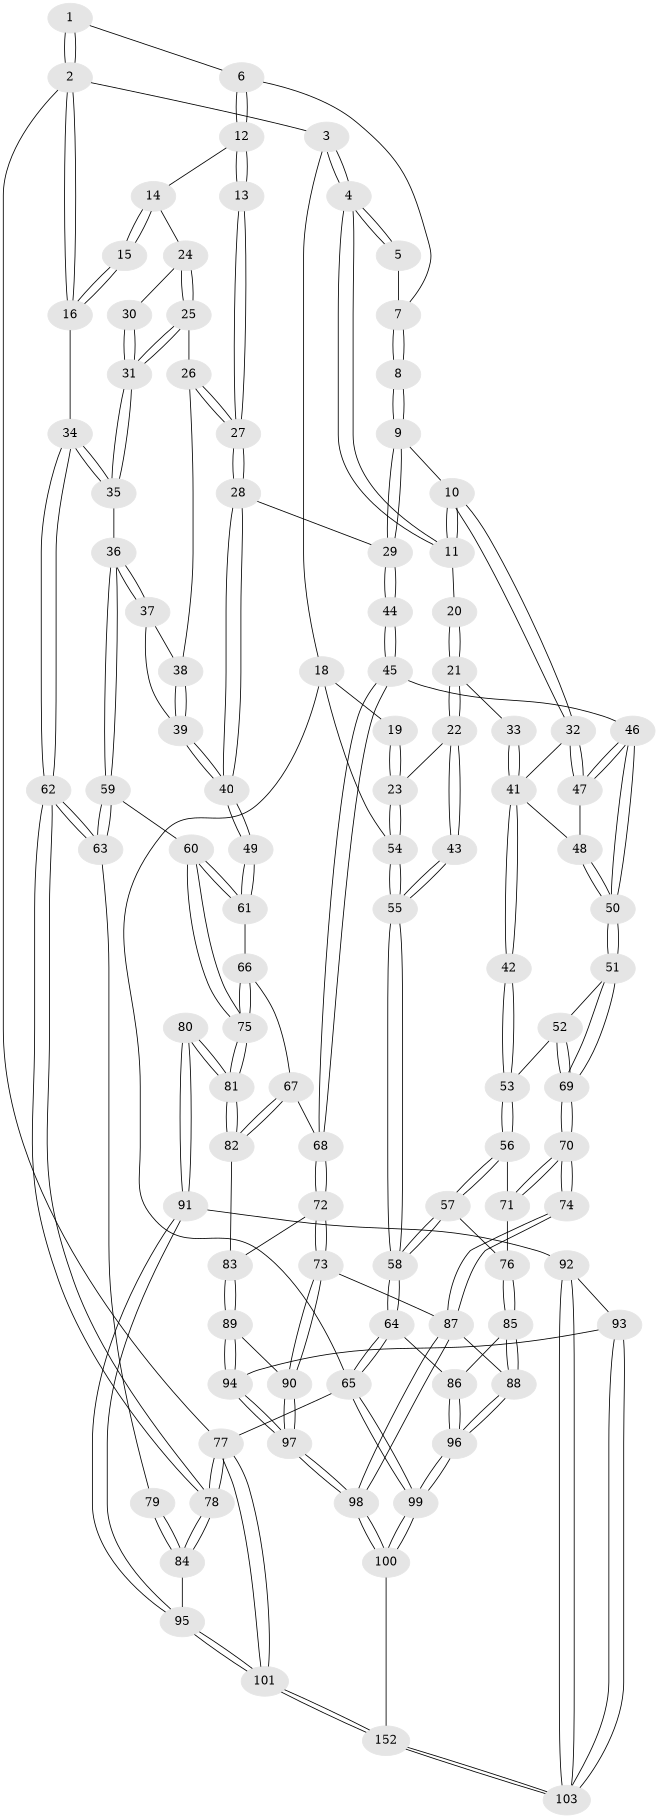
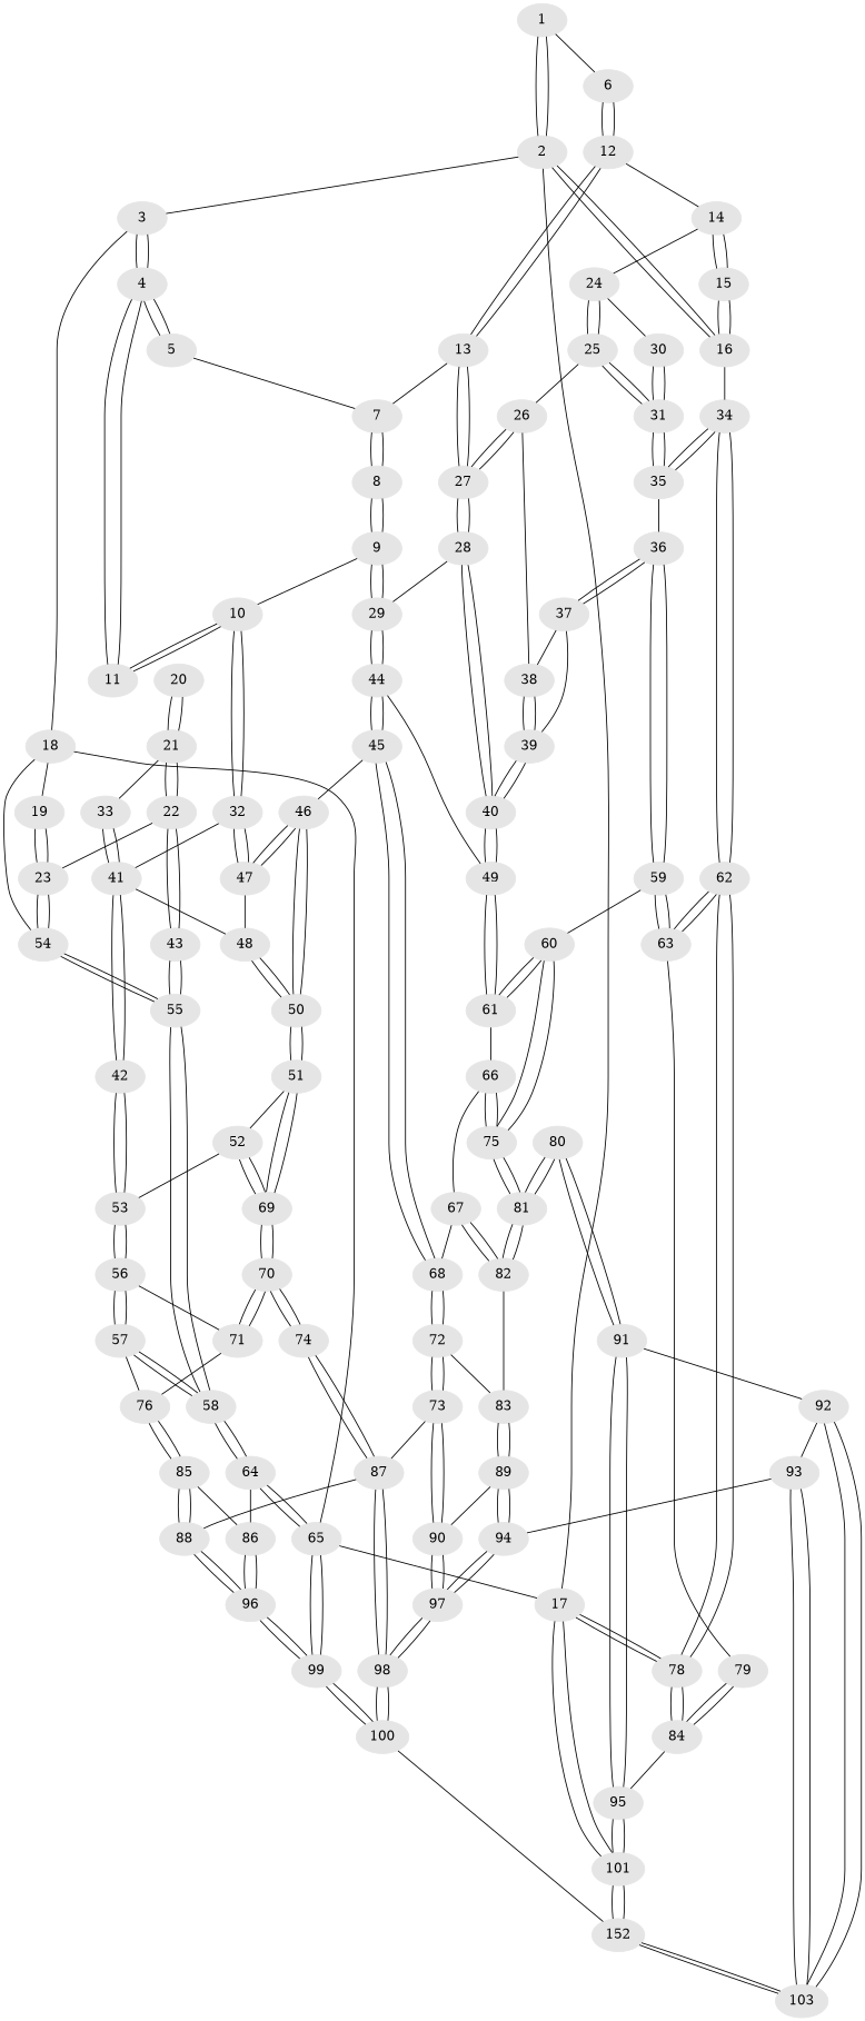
  graph {
    node [color=gray90 style=filled]
    1
    2
    6
    3
    16
-   77
+   77 [label=17]
    7
    12
    4
    18
    34
    78
    101
    5
    11
    19
    54
    65
    20
    8
    13
    14
    9
    10
    29
    27
    32
    44
    47
    41
    21
    15
    24
    28
    30
    25
    31
    35
    62
    23
    55
    99
    22
    33
    43
    26
    38
    39
    40
    49
    45
    36
    48
    42
    63
    37
    59
    60
    61
    53
    50
    56
    58
    46
    68
    72
    51
    66
    52
    69
    70
    57
    71
    64
    76
    85
    86
    75
    79
    81
    67
    84
    96
    100
    82
    83
    73
    74
    87
    90
    89
    97
    88
    98
    n95 [label=152]
    95
    80
    91
    92
    94
    93
    103
    1 -- 2
    1 -- 2
    1 -- 6
    2 -- 3
    2 -- 16
    2 -- 16
    2 -- 77
-   6 -- 7
+   13 -- 7
    6 -- 12
    6 -- 12
    3 -- 4
    3 -- 4
    3 -- 18
    16 -- 34
    77 -- 78
    77 -- 78
    77 -- 101
    77 -- 101
    7 -- 8
    7 -- 8
    12 -- 13
    12 -- 13
    12 -- 14
    4 -- 5
    4 -- 5
    4 -- 11
    4 -- 11
    18 -- 19
    18 -- 54
    18 -- 65
    34 -- 35
    34 -- 35
    34 -- 62
    34 -- 62
    78 -- 84
    78 -- 84
    101 -- n95
    101 -- n95
    5 -- 7
-   11 -- 20
    19 -- 23
    19 -- 23
    54 -- 55
    54 -- 55
    65 -- 77
    65 -- 99
    65 -- 99
    20 -- 21
    20 -- 21
    8 -- 9
    8 -- 9
    13 -- 27
    13 -- 27
    14 -- 15
    14 -- 15
    14 -- 24
    9 -- 10
    9 -- 29
    9 -- 29
    10 -- 11
    10 -- 11
    10 -- 32
    10 -- 32
    29 -- 44
    29 -- 44
    27 -- 28
    27 -- 28
    32 -- 47
    32 -- 47
    32 -- 41
+   44 -- 49
    44 -- 45
    44 -- 45
    47 -- 48
    41 -- 48
    41 -- 42
    41 -- 42
    21 -- 22
    21 -- 22
    21 -- 33
    15 -- 16
    15 -- 16
    24 -- 30
    24 -- 25
    24 -- 25
    28 -- 29
    28 -- 40
    28 -- 40
    30 -- 31
    30 -- 31
    25 -- 31
    25 -- 31
    25 -- 26
    31 -- 35
    31 -- 35
    35 -- 36
    62 -- 78
    62 -- 78
    62 -- 63
    62 -- 63
    23 -- 54
    23 -- 54
    55 -- 58
    55 -- 58
    99 -- 100
    99 -- 100
    22 -- 23
    22 -- 43
    22 -- 43
    33 -- 41
    33 -- 41
    43 -- 55
    43 -- 55
    26 -- 27
    26 -- 27
    26 -- 38
    38 -- 39
    38 -- 39
    39 -- 40
    39 -- 40
    40 -- 49
    40 -- 49
    49 -- 61
    49 -- 61
    45 -- 46
    45 -- 68
    45 -- 68
    36 -- 37
    36 -- 37
    36 -- 59
    36 -- 59
    48 -- 50
    48 -- 50
    42 -- 53
    42 -- 53
    63 -- 79
    37 -- 38
    37 -- 39
    59 -- 63
    59 -- 63
    59 -- 60
    60 -- 61
    60 -- 61
    60 -- 75
    60 -- 75
    61 -- 66
    53 -- 56
    53 -- 56
    50 -- 51
    50 -- 51
    56 -- 57
    56 -- 57
    56 -- 71
    58 -- 64
    58 -- 64
    46 -- 47
    46 -- 47
    46 -- 50
    46 -- 50
    68 -- 72
    68 -- 72
    72 -- 83
    72 -- 73
    72 -- 73
    51 -- 52
    51 -- 69
    51 -- 69
    66 -- 75
    66 -- 75
    66 -- 67
    52 -- 53
    52 -- 69
    52 -- 69
    69 -- 70
    69 -- 70
    70 -- 71
    70 -- 71
    70 -- 74
    70 -- 74
    57 -- 58
    57 -- 58
    57 -- 76
    71 -- 76
    64 -- 65
    64 -- 65
    64 -- 86
    76 -- 85
    76 -- 85
    85 -- 86
    85 -- 88
    85 -- 88
    86 -- 96
    86 -- 96
    75 -- 81
    75 -- 81
    79 -- 84
    79 -- 84
    81 -- 82
    81 -- 82
    67 -- 68
    67 -- 82
    67 -- 82
    84 -- 95
    96 -- 99
    96 -- 99
    100 -- n95
    82 -- 83
    83 -- 89
    83 -- 89
    73 -- 87
    73 -- 90
    73 -- 90
    74 -- 87
    74 -- 87
    87 -- 88
    87 -- 98
    87 -- 98
    90 -- 97
    90 -- 97
    89 -- 90
    89 -- 94
    89 -- 94
    97 -- 98
    97 -- 98
    88 -- 96
    88 -- 96
    98 -- 100
    98 -- 100
    n95 -- 103
    n95 -- 103
    95 -- 101
    95 -- 101
    80 -- 81
    80 -- 81
    80 -- 91
    80 -- 91
    91 -- 95
    91 -- 95
    91 -- 92
    92 -- 93
    92 -- 103
    92 -- 103
    94 -- 97
    94 -- 97
    93 -- 94
    93 -- 103
    93 -- 103
  }
